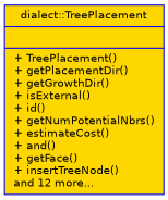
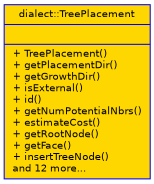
  digraph {
-   n1 [color=blue fillcolor=gold fontcolor=black fontname=Helvetica fontsize=10 height=0.2 label="{dialect::TreePlacement\n||+ TreePlacement()\l+ getPlacementDir()\l+ getGrowthDir()\l+ isExternal()\l+ id()\l+ getNumPotentialNbrs()\l+ estimateCost()\l+ and()\l+ getFace()\l+ insertTreeNode()\land 12 more...\l}" shape=record style=filled width=0.4]
+   n1 [color=blue fillcolor=gold fontcolor=black fontname=Helvetica fontsize=10 height=0.2 label="{dialect::TreePlacement\n||+ TreePlacement()\l+ getPlacementDir()\l+ getGrowthDir()\l+ isExternal()\l+ id()\l+ getNumPotentialNbrs()\l+ estimateCost()\l+ getRootNode()\l+ getFace()\l+ insertTreeNode()\land 12 more...\l}" shape=record style=filled width=0.4]
  }
